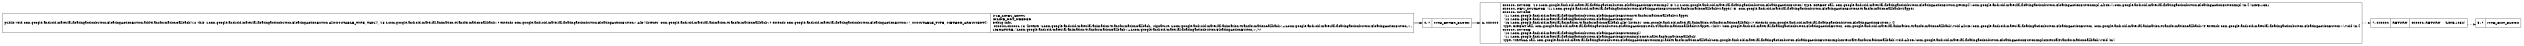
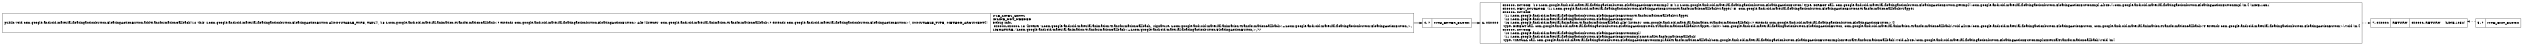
  digraph {
    rankdir=LR
    node [shape=record]
    edge [style=bold]
    n1 [label="{4\:\ ?|MTH_ENTER_BLOCK\l}"]
    n2 [label="{6\:\ 0x0000|0x0000: INVOKE  (r0 I:com.google.android.material.floatingactionbutton.FloatingActionButtonImpl) = (r2 I:com.google.android.material.floatingactionbutton.FloatingActionButton) type: DIRECT call: com.google.android.material.floatingactionbutton.FloatingActionButton.getImpl():com.google.android.material.floatingactionbutton.FloatingActionButtonImpl A[MD:():com.google.android.material.floatingactionbutton.FloatingActionButtonImpl (m)] (LINE:1351)\l0x0004: NEW_INSTANCE  (r1 I:com.google.android.material.floatingactionbutton.FloatingActionButton$TransformationCallbackWrapper) =  com.google.android.material.floatingactionbutton.FloatingActionButton$TransformationCallbackWrapper \l0x0006: INVOKE  \l  (r1 I:com.google.android.material.floatingactionbutton.FloatingActionButton$TransformationCallbackWrapper)\l  (r2 I:com.google.android.material.floatingactionbutton.FloatingActionButton)\l  (r3 I:com.google.android.material.animation.TransformationCallback A[D('listener' com.google.android.material.animation.TransformationCallback\<? extends com.google.android.material.floatingactionbutton.FloatingActionButton\>)])\l type: DIRECT call: com.google.android.material.floatingactionbutton.FloatingActionButton.TransformationCallbackWrapper.\<init\>(com.google.android.material.floatingactionbutton.FloatingActionButton, com.google.android.material.animation.TransformationCallback):void A[MD:(com.google.android.material.floatingactionbutton.FloatingActionButton, com.google.android.material.animation.TransformationCallback\<T extends com.google.android.material.floatingactionbutton.FloatingActionButton\>):void (m)]\l0x0009: INVOKE  \l  (r0 I:com.google.android.material.floatingactionbutton.FloatingActionButtonImpl)\l  (r1 I:com.google.android.material.floatingactionbutton.FloatingActionButtonImpl$InternalTransformationCallback)\l type: VIRTUAL call: com.google.android.material.floatingactionbutton.FloatingActionButtonImpl.addTransformationCallback(com.google.android.material.floatingactionbutton.FloatingActionButtonImpl$InternalTransformationCallback):void A[MD:(com.google.android.material.floatingactionbutton.FloatingActionButtonImpl$InternalTransformationCallback):void (m)]\l}"]
    n3 [label="{7\:\ 0x000c|RETURN\l|0x000c: RETURN    (LINE:1052)\l}"]
    n4 [label="{5\:\ ?|MTH_EXIT_BLOCK\l}"]
    n5 [label="{public void com.google.android.material.floatingactionbutton.FloatingActionButton.addTransformationCallback((r2 'this' I:com.google.android.material.floatingactionbutton.FloatingActionButton A[IMMUTABLE_TYPE, THIS]), (r3 I:com.google.android.material.animation.TransformationCallback\<? extends com.google.android.material.floatingactionbutton.FloatingActionButton\> A[D('listener' com.google.android.material.animation.TransformationCallback\<? extends com.google.android.material.floatingactionbutton.FloatingActionButton\>), IMMUTABLE_TYPE, METHOD_ARGUMENT]))  | USE_LINES_HINTS\lINLINE_NOT_NEEDED\lDebug Info:\l  0x0000\-0x000c: r3 'listener' Lcom\/google\/android\/material\/animation\/TransformationCallback;, signature: Lcom\/google\/android\/material\/animation\/TransformationCallback\<+Lcom\/google\/android\/material\/floatingactionbutton\/FloatingActionButton;\>;\lSIGNATURE: (Lcom\/google\/android\/material\/animation\/TransformationCallback\<+Lcom\/google\/android\/material\/floatingactionbutton\/FloatingActionButton;\>;)V\l}"]
    n1 -> n2
    n2 -> n3 [style=dashed]
-   n3 -> n4 [style=dashed]
+   n4 -> n3 [style=dashed]
    n5 -> n1
  }
